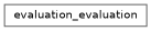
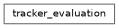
  digraph {
    rankdir=LR
-   n1 [color=grey40 fillcolor=white fontname=Helvetica fontsize=10 height=0.2 label=evaluation_evaluation shape=box style=filled width=0.4]
+   n1 [color=grey40 fillcolor=white fontname=Helvetica fontsize=10 height=0.2 label=tracker_evaluation shape=box style=filled width=0.4]
  }
